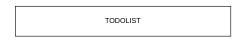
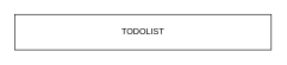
  <mxCell id="0" />
  <mxCell id="1" parent="0" />
- <mxCell id="2" value="TODOLIST" style="rounded=0;whiteSpace=wrap;html=1;" vertex="1" parent="1"><mxGeometry x="25" y="10" width="360" height="50" as="geometry" /></mxCell>
+ <mxCell id="2" value="TODOLIST" style="rounded=0;whiteSpace=wrap;html=1;" vertex="1" parent="1"><mxGeometry x="20" y="20" width="360" height="50" as="geometry" /></mxCell>
